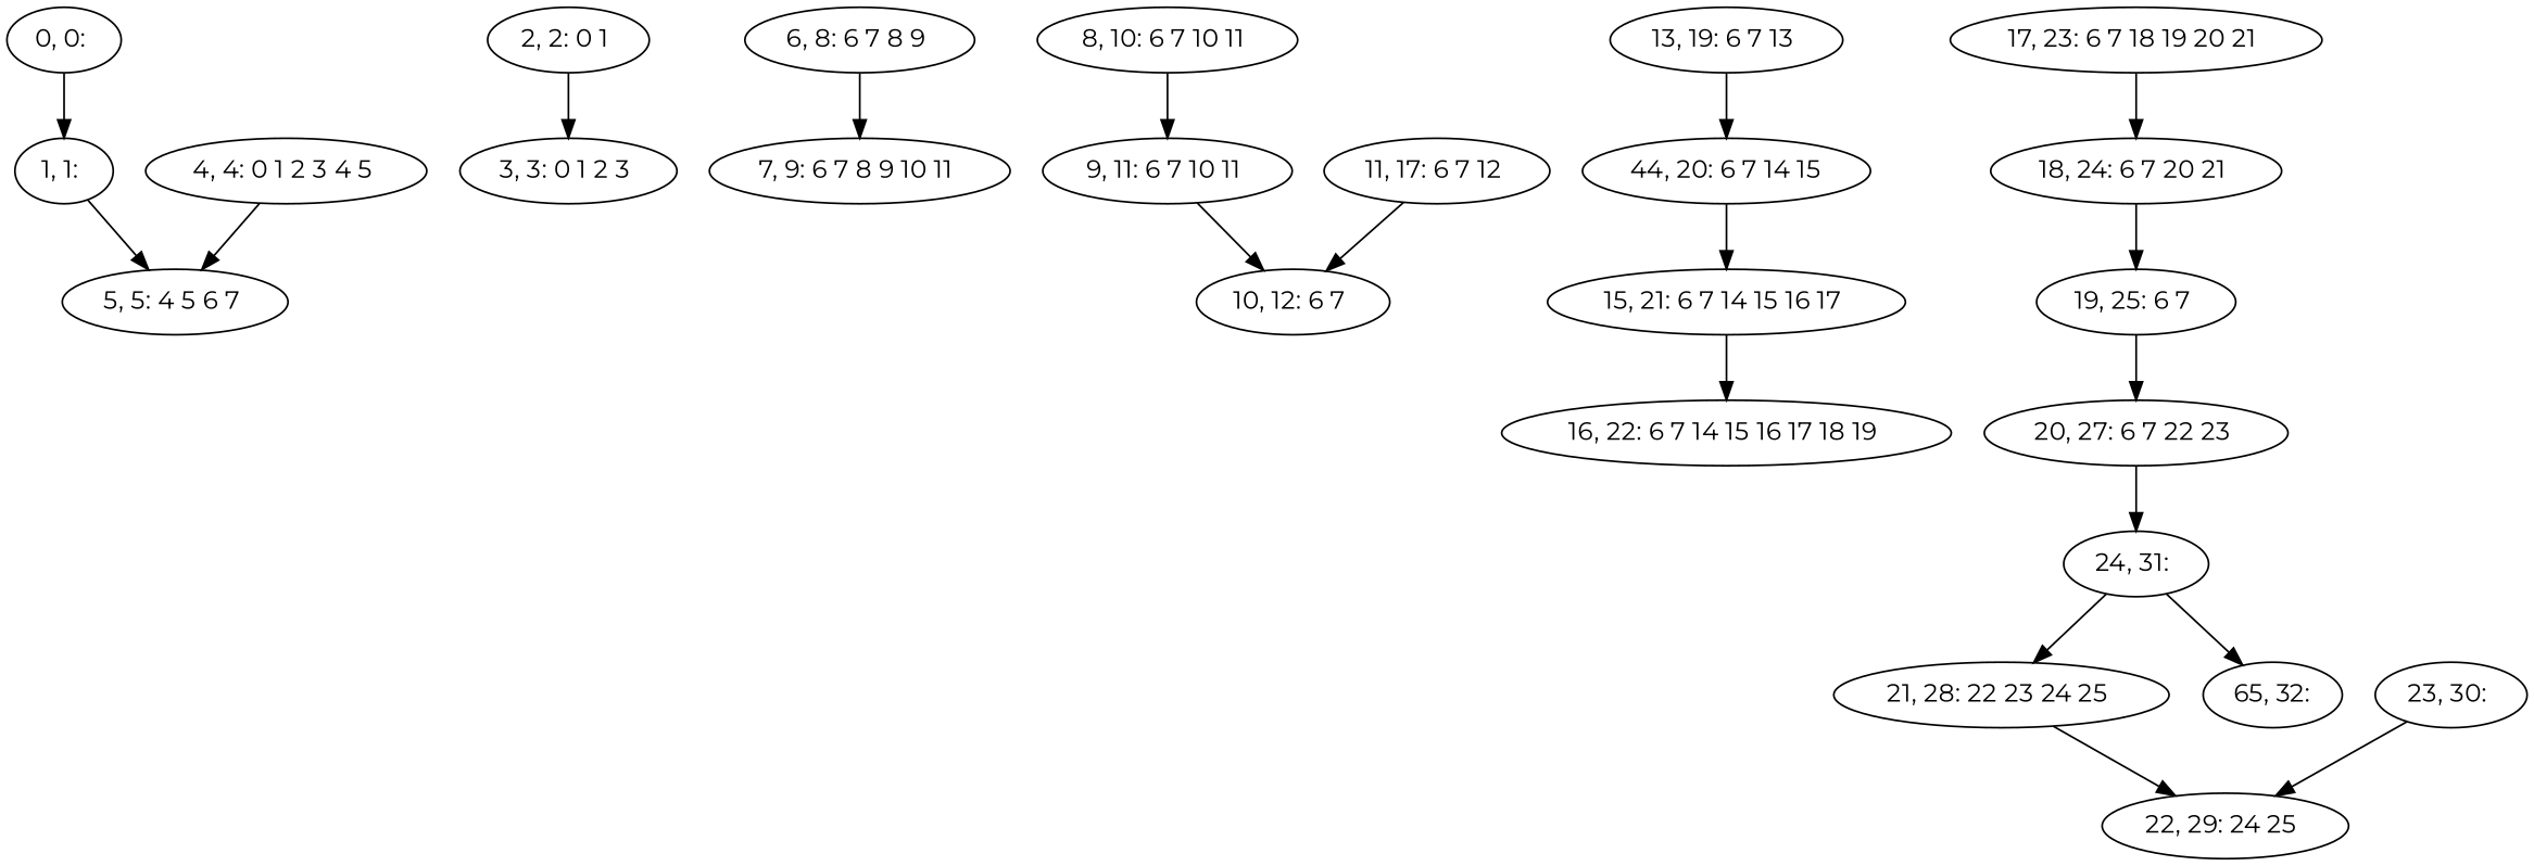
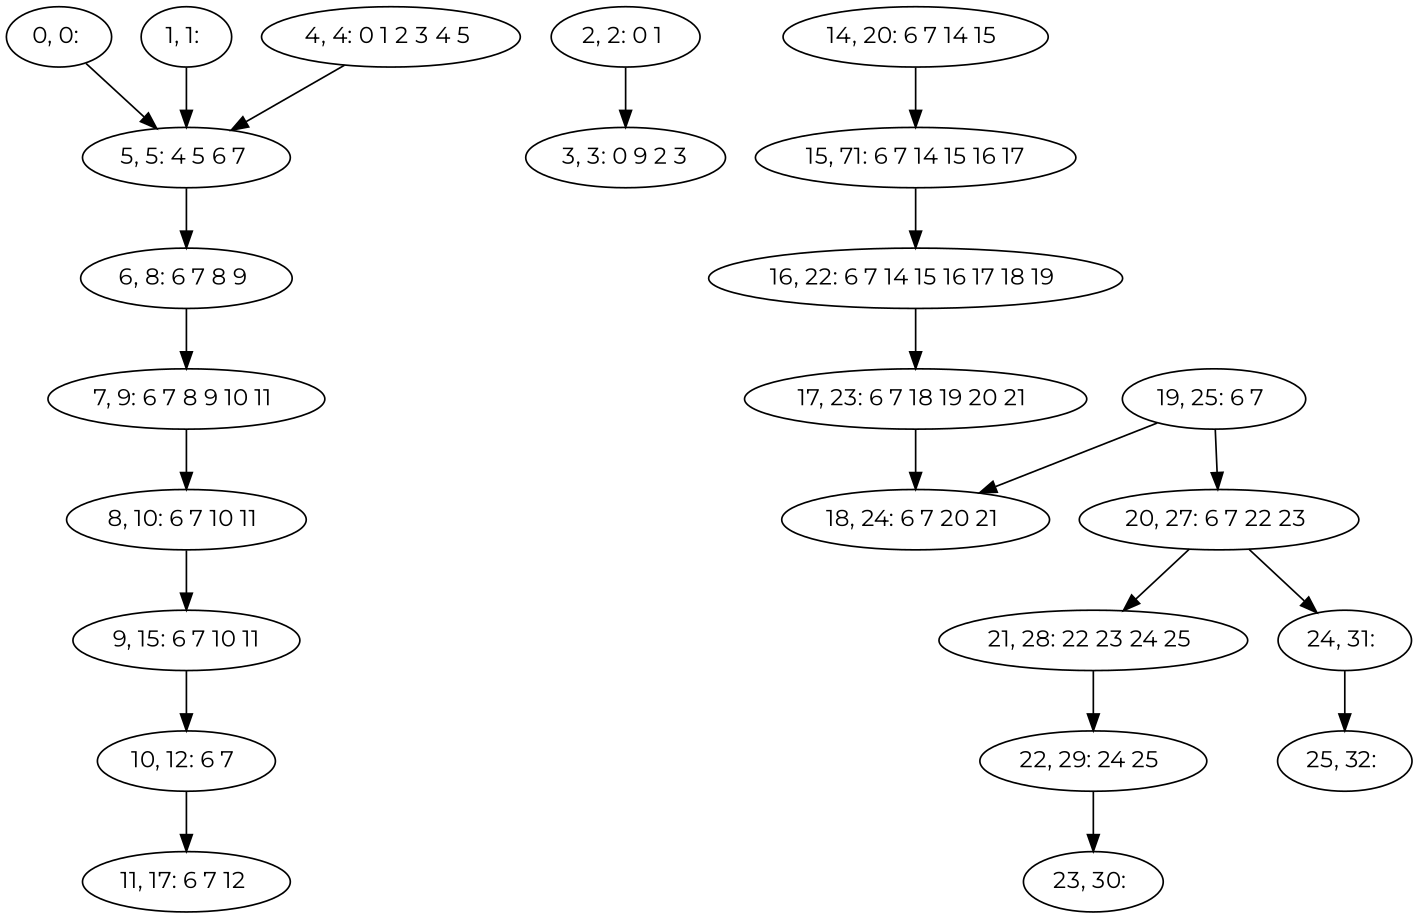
  digraph {
    fontname=Montserrat
    node [fontname=Montserrat]
    edge [fontname=Montserrat]
    n1 [label="0, 0: "]
    n2 [label="1, 1: "]
    n3 [label="5, 5: 4 5 6 7 "]
    n4 [label="2, 2: 0 1 "]
-   n5 [label="3, 3: 0 1 2 3 "]
+   n5 [label="3, 3: 0 9 2 3"]
    n6 [label="4, 4: 0 1 2 3 4 5 "]
    n7 [label="6, 8: 6 7 8 9 "]
    n8 [label="7, 9: 6 7 8 9 10 11 "]
    n9 [label="8, 10: 6 7 10 11 "]
-   n10 [label="9, 11: 6 7 10 11 "]
+   n10 [label="9, 15: 6 7 10 11"]
    n11 [label="10, 12: 6 7 "]
    n12 [label="11, 17: 6 7 12 "]
-   n13 [label="13, 19: 6 7 13 "]
-   n14 [label="44, 20: 6 7 14 15"]
-   n15 [label="15, 21: 6 7 14 15 16 17 "]
+   n14 [label="14, 20: 6 7 14 15 "]
+   n15 [label="15, 71: 6 7 14 15 16 17"]
    n16 [label="16, 22: 6 7 14 15 16 17 18 19 "]
    n17 [label="17, 23: 6 7 18 19 20 21 "]
    n18 [label="18, 24: 6 7 20 21 "]
    n19 [label="19, 25: 6 7 "]
    n20 [label="20, 27: 6 7 22 23 "]
    n21 [label="21, 28: 22 23 24 25 "]
    n22 [label="24, 31: "]
    n23 [label="22, 29: 24 25 "]
    n24 [label="23, 30: "]
-   n25 [label="65, 32:"]
-   n1 -> n2
+   n25 [label="25, 32: "]
+   n1 -> n3
    n2 -> n3
+   n3 -> n7
    n4 -> n5
    n6 -> n3
    n7 -> n8
+   n8 -> n9
    n9 -> n10
    n10 -> n11
-   n12 -> n11
-   n13 -> n14
+   n11 -> n12
    n14 -> n15
    n15 -> n16
+   n16 -> n17
    n17 -> n18
-   n18 -> n19
+   n19 -> n18
    n19 -> n20
-   n22 -> n21
+   n20 -> n21
    n20 -> n22
    n21 -> n23
    n22 -> n25
-   n24 -> n23
+   n23 -> n24
  }
